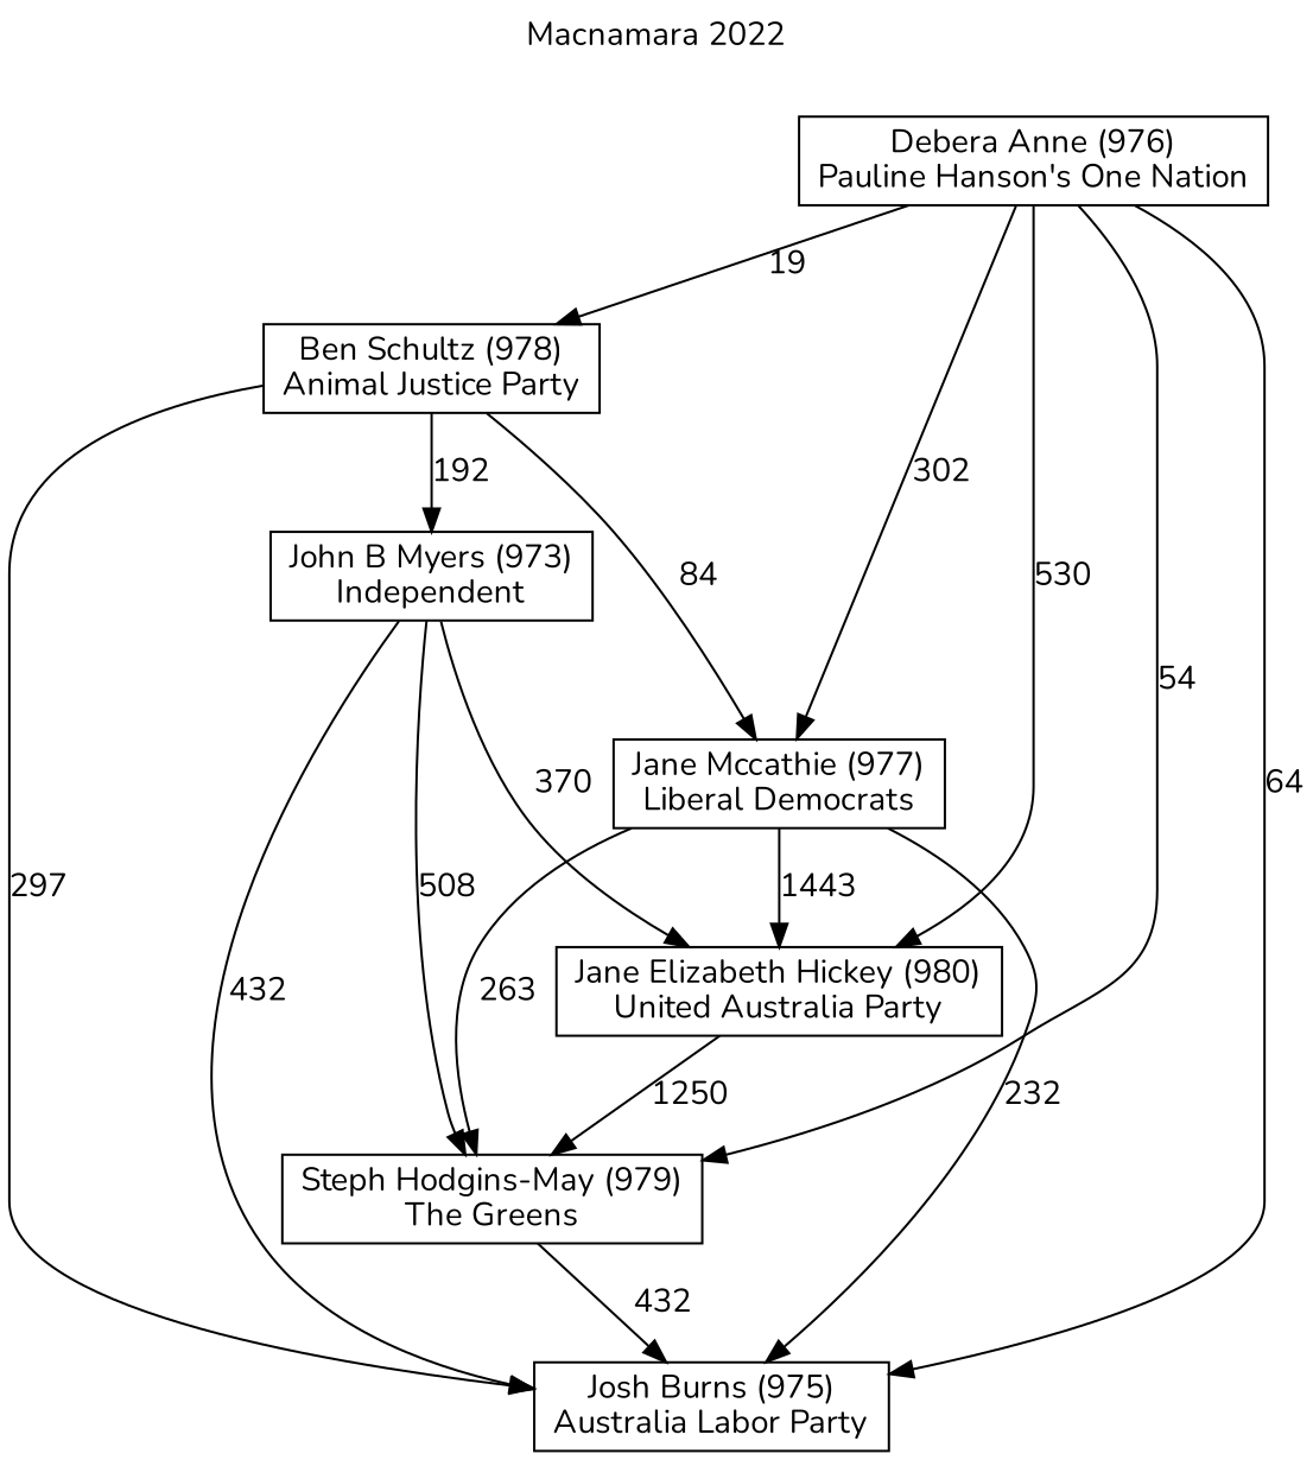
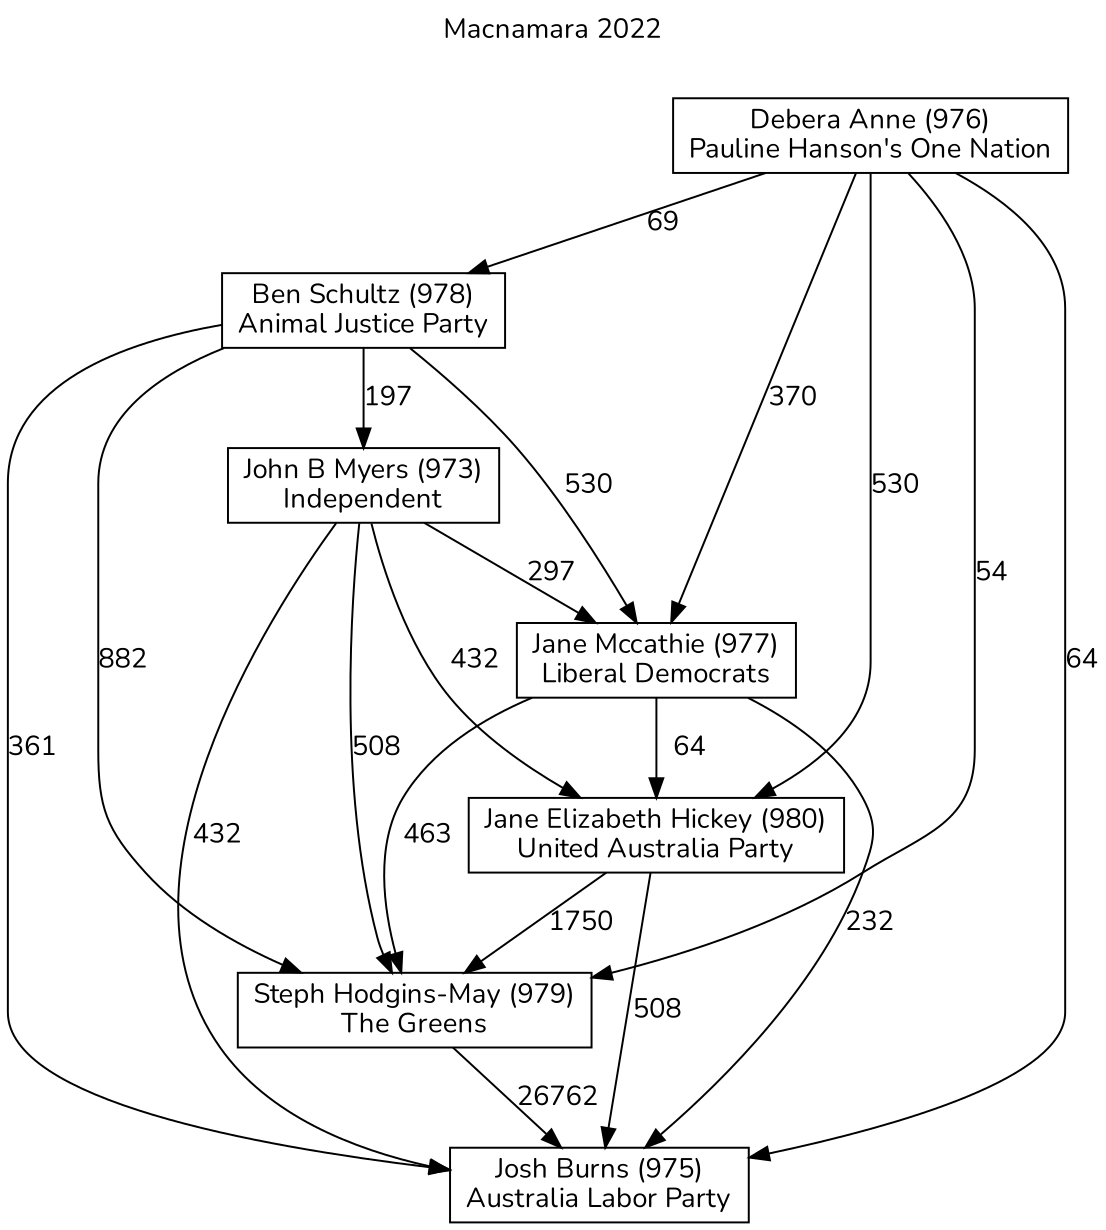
  digraph {
    fontname=Nunito
    label="Macnamara 2022"
    labelloc=t
    mclimit=10
    node [fontname=Nunito shape=box]
    edge [fontname=Nunito]
    n1 [label="Ben Schultz (978)\nAnimal Justice Party"]
    n2 [label="John B Myers (973)\nIndependent"]
    n3 [label="Steph Hodgins-May (979)\nThe Greens"]
    n4 [label="Jane Mccathie (977)\nLiberal Democrats"]
    n5 [label="Josh Burns (975)\nAustralia Labor Party"]
    n6 [label="Jane Elizabeth Hickey (980)\nUnited Australia Party"]
    n7 [label="Debera Anne (976)\nPauline Hanson's One Nation"]
-   n1 -> n2 [label=192]
-   n1 -> n4 [label=84]
-   n1 -> n5 [label=297]
+   n1 -> n2 [label=197]
+   n1 -> n3 [label=882]
+   n1 -> n4 [label=530]
+   n1 -> n5 [label=361]
    n2 -> n3 [label=508]
+   n2 -> n4 [label=297]
    n2 -> n5 [label=432]
-   n2 -> n6 [label=370]
-   n3 -> n5 [label=432]
-   n4 -> n3 [label=263]
+   n2 -> n6 [label=432]
+   n3 -> n5 [label=26762]
+   n4 -> n3 [label=463]
    n4 -> n5 [label=232]
-   n4 -> n6 [label=1443]
-   n6 -> n3 [label=1250]
-   n7 -> n1 [label=19]
+   n4 -> n6 [label=64]
+   n6 -> n3 [label=1750]
+   n6 -> n5 [label=508]
+   n7 -> n1 [label=69]
    n7 -> n3 [label=54]
-   n7 -> n4 [label=302]
+   n7 -> n4 [label=370]
    n7 -> n5 [label=64]
    n7 -> n6 [label=530]
  }
